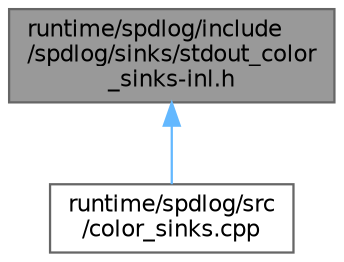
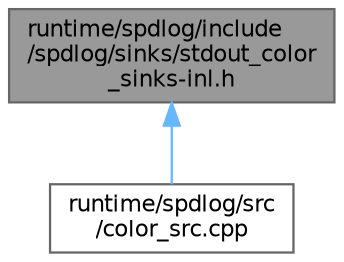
  digraph {
    node [fontname=Helvetica fontsize=10 shape=box style=filled]
    n1 [color=gray40 fillcolor=grey60 fontcolor=black height=0.2 label="runtime/spdlog/include\l/spdlog/sinks/stdout_color\l_sinks-inl.h" width=0.4]
-   n2 [color=grey40 fillcolor=white height=0.2 label="runtime/spdlog/src\l/color_sinks.cpp" width=0.4]
+   n2 [color=grey40 fillcolor=white height=0.2 label="runtime/spdlog/src\l/color_src.cpp" width=0.4]
    n1 -> n2 [color=steelblue1 dir=back fontname=Helvetica fontsize=10 labelfontname=Helvetica labelfontsize=10 style=solid]
  }
